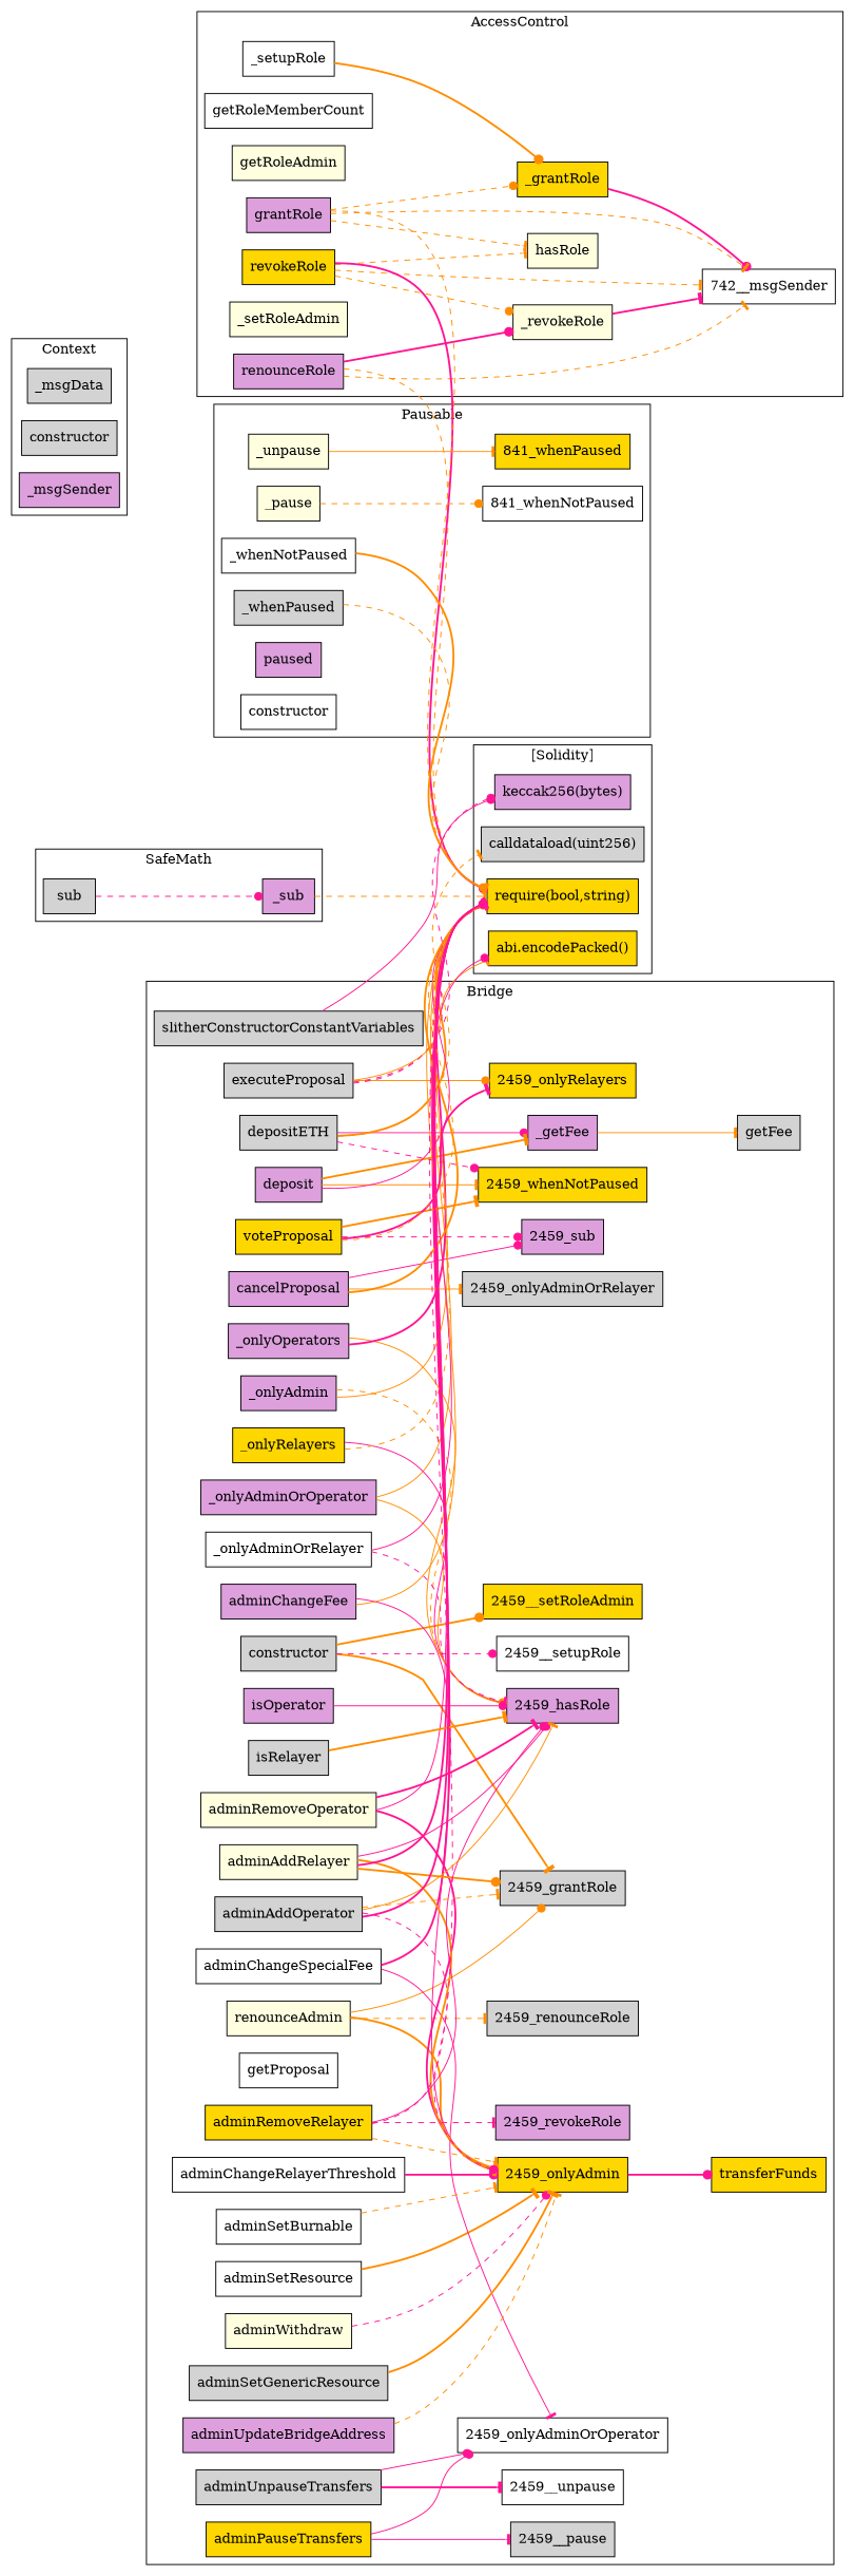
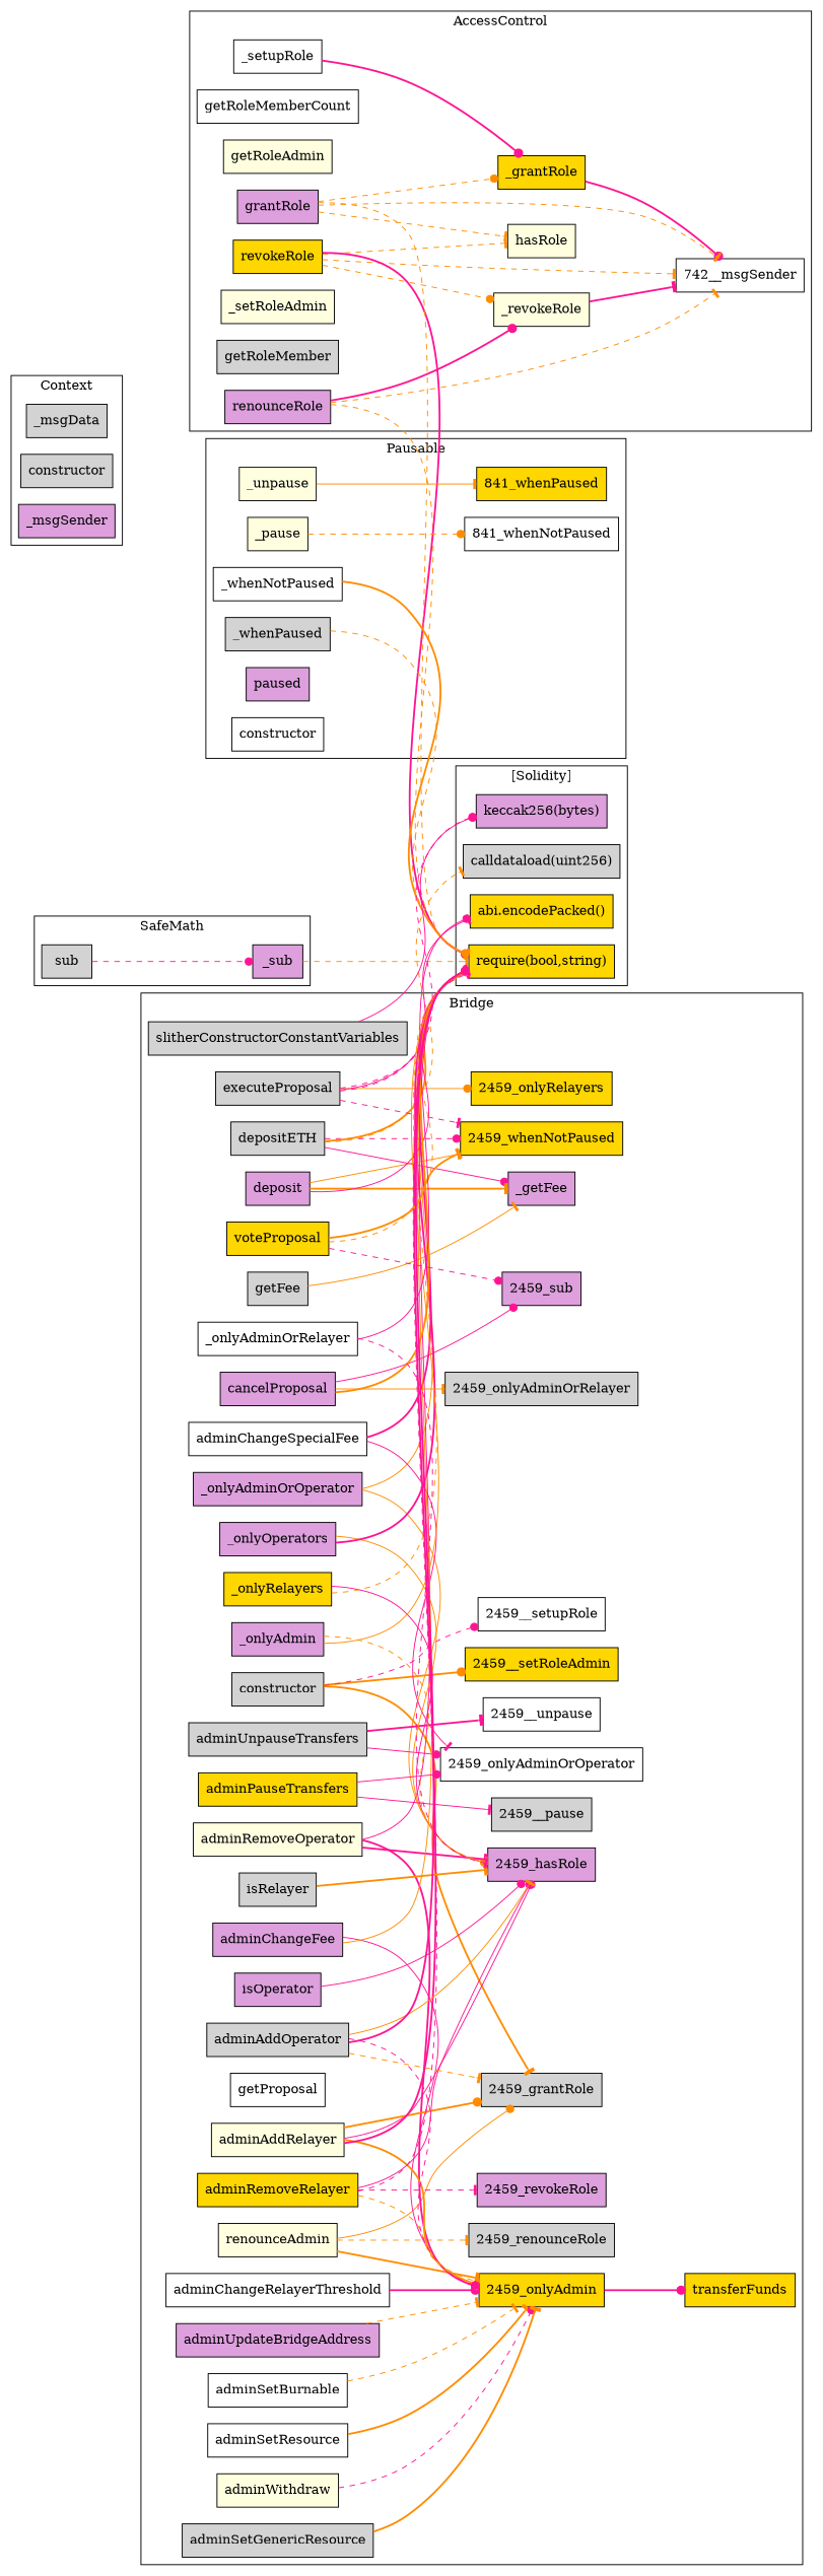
  strict digraph {
    rankdir=LR
    node [fillcolor=lightgrey shape=box style=filled]
    edge [arrowhead=tee color=darkorange style=dashed]
    n1 [fillcolor=white label=_setupRole]
    n2 [fillcolor=gold label=_grantRole]
    n3 [fillcolor=white label=getRoleMemberCount]
    n4 [fillcolor=lightyellow label=hasRole]
    n5 [fillcolor=lightyellow label=getRoleAdmin]
    "742__msgSender" [fillcolor=white]
    n7 [fillcolor=lightyellow label=_revokeRole]
    n8 [fillcolor=plum label=renounceRole]
    n9 [fillcolor=gold label=revokeRole]
    n10 [fillcolor=lightyellow label=_setRoleAdmin]
+   n11 [label=getRoleMember]
    n12 [fillcolor=plum label=grantRole]
    n13 [label=_msgData]
    n14 [label=constructor]
    n15 [fillcolor=plum label=_msgSender]
    n16 [fillcolor=lightyellow label=_unpause]
    "841_whenPaused" [fillcolor=gold]
    n18 [fillcolor=white label=_whenNotPaused]
    n19 [fillcolor=lightyellow label=_pause]
    "841_whenNotPaused" [fillcolor=white]
    n21 [label=_whenPaused]
    n22 [fillcolor=plum label=paused]
    n23 [fillcolor=white label=constructor]
    n24 [label=sub]
    n25 [fillcolor=plum label=_sub]
    n26 [fillcolor=plum label=_getFee]
    n27 [label=depositETH]
    "2459_whenNotPaused" [fillcolor=gold]
    n29 [fillcolor=white label=adminChangeRelayerThreshold]
    "2459_onlyAdmin" [fillcolor=gold]
    n31 [fillcolor=plum label=_onlyAdminOrOperator]
    "2459_hasRole" [fillcolor=plum]
    n33 [fillcolor=lightyellow label=renounceAdmin]
    "2459_grantRole"
    "2459_renounceRole"
    n36 [label=executeProposal]
    "2459_onlyRelayers" [fillcolor=gold]
    n38 [label=constructor]
    "2459__setRoleAdmin" [fillcolor=gold]
    "2459__setupRole" [fillcolor=white]
    n41 [fillcolor=gold label=_onlyRelayers]
    n42 [fillcolor=lightyellow label=adminRemoveOperator]
    "2459_revokeRole" [fillcolor=plum]
    n44 [label=getFee]
    n45 [label=slitherConstructorConstantVariables]
    n46 [label=adminUnpauseTransfers]
    "2459_onlyAdminOrOperator" [fillcolor=white]
    "2459__unpause" [fillcolor=white]
    n49 [fillcolor=white label=adminSetResource]
    n50 [fillcolor=plum label=deposit]
    n51 [fillcolor=lightyellow label=adminWithdraw]
    n52 [fillcolor=white label=adminChangeSpecialFee]
    n53 [label=adminSetGenericResource]
    n54 [fillcolor=plum label=_onlyOperators]
    n55 [fillcolor=plum label=cancelProposal]
    "2459_onlyAdminOrRelayer"
    "2459_sub" [fillcolor=plum]
    n58 [fillcolor=plum label=_onlyAdmin]
    n59 [fillcolor=gold label=transferFunds]
    n60 [fillcolor=plum label=isOperator]
    n61 [fillcolor=white label=adminSetBurnable]
    n62 [fillcolor=white label=getProposal]
    n63 [fillcolor=plum label=adminChangeFee]
    n64 [fillcolor=lightyellow label=adminAddRelayer]
    n65 [fillcolor=gold label=voteProposal]
    n66 [fillcolor=gold label=adminPauseTransfers]
    "2459__pause"
    n68 [fillcolor=gold label=adminRemoveRelayer]
    n69 [fillcolor=plum label=adminUpdateBridgeAddress]
    n70 [label=isRelayer]
    n71 [label=adminAddOperator]
    n72 [fillcolor=white label=_onlyAdminOrRelayer]
    "require(bool,string)" [fillcolor=gold]
    "calldataload(uint256)"
    "keccak256(bytes)" [fillcolor=plum]
    "abi.encodePacked()" [fillcolor=gold]
    subgraph cluster_1 {
      label=AccessControl
      n1
      n2
      n3
      n4
      n5
      "742__msgSender"
      n7
      n8
      n9
      n10
+     n11
      n12
    }
    subgraph cluster_2 {
      label=Context
      n13
      n14
      n15
    }
    subgraph cluster_3 {
      label=Pausable
      n16
      "841_whenPaused"
      n18
      n19
      "841_whenNotPaused"
      n21
      n22
      n23
    }
    subgraph cluster_4 {
      label=SafeMath
      n24
      n25
    }
    subgraph cluster_5 {
      label=Bridge
      n26
      n27
      "2459_whenNotPaused"
      n29
      "2459_onlyAdmin"
      n31
      "2459_hasRole"
      n33
      "2459_grantRole"
      "2459_renounceRole"
      n36
      "2459_onlyRelayers"
      n38
      "2459__setRoleAdmin"
      "2459__setupRole"
      n41
      n42
      "2459_revokeRole"
      n44
      n45
      n46
      "2459_onlyAdminOrOperator"
      "2459__unpause"
      n49
      n50
      n51
      n52
      n53
      n54
      n55
      "2459_onlyAdminOrRelayer"
      "2459_sub"
      n58
      n59
      n60
      n61
      n62
      n63
      n64
      n65
      n66
      "2459__pause"
      n68
      n69
      n70
      n71
      n72
    }
    subgraph cluster_6 {
      label="[Solidity]"
      "require(bool,string)"
      "calldataload(uint256)"
      "keccak256(bytes)"
      "abi.encodePacked()"
    }
-   n1 -> n2 [arrowhead=dot style=bold]
+   n1 -> n2 [arrowhead=dot color=deeppink style=bold]
    n2 -> "742__msgSender" [arrowhead=dot color=deeppink style=bold]
    n7 -> "742__msgSender" [color=deeppink style=bold]
    n8 -> "742__msgSender"
    n8 -> n7 [arrowhead=dot color=deeppink style=bold]
    n8 -> "require(bool,string)" [arrowhead=dot]
    n9 -> n4
    n9 -> "742__msgSender"
    n9 -> n7 [arrowhead=dot]
    n9 -> "require(bool,string)" [arrowhead=dot color=deeppink style=bold]
    n12 -> n2 [arrowhead=dot]
    n12 -> n4
    n12 -> "742__msgSender"
    n12 -> "require(bool,string)"
    n16 -> "841_whenPaused" [style=solid]
    n18 -> "require(bool,string)" [style=bold]
    n19 -> "841_whenNotPaused" [arrowhead=dot]
    n21 -> "require(bool,string)" [arrowhead=dot]
    n24 -> n25 [arrowhead=dot color=deeppink]
    n25 -> "require(bool,string)"
    n27 -> n26 [arrowhead=dot color=deeppink style=solid]
    n27 -> "2459_whenNotPaused" [arrowhead=dot color=deeppink]
    n27 -> "require(bool,string)" [style=bold]
    n27 -> "calldataload(uint256)"
    n29 -> "2459_onlyAdmin" [arrowhead=dot color=deeppink style=bold]
    "2459_onlyAdmin" -> n59 [arrowhead=dot color=deeppink style=bold]
    n31 -> "2459_hasRole" [arrowhead=dot style=solid]
    n31 -> "require(bool,string)" [arrowhead=dot style=solid]
    n33 -> "2459_onlyAdmin" [style=bold]
    n33 -> "2459_grantRole" [arrowhead=dot style=solid]
    n33 -> "2459_renounceRole"
+   n36 -> "2459_whenNotPaused" [color=deeppink]
    n36 -> "2459_onlyRelayers" [arrowhead=dot style=solid]
    n36 -> "require(bool,string)" [color=deeppink]
    n36 -> "keccak256(bytes)" [arrowhead=dot color=deeppink]
-   n36 -> "abi.encodePacked()" [style=solid]
+   n36 -> "abi.encodePacked()" [color=deeppink style=solid]
    n38 -> "2459_grantRole" [style=bold]
    n38 -> "2459__setRoleAdmin" [arrowhead=dot style=bold]
    n38 -> "2459__setupRole" [arrowhead=dot color=deeppink]
    n41 -> "2459_hasRole" [color=deeppink style=solid]
    n41 -> "require(bool,string)" [arrowhead=dot]
    n42 -> "2459_onlyAdmin" [arrowhead=dot color=deeppink style=bold]
    n42 -> "2459_hasRole" [color=deeppink style=bold]
    n42 -> "require(bool,string)" [color=deeppink style=solid]
-   n26 -> n44 [style=solid]
+   n44 -> n26 [style=solid]
    n45 -> "keccak256(bytes)" [arrowhead=dot color=deeppink style=solid]
    n46 -> "2459_onlyAdminOrOperator" [arrowhead=dot color=deeppink style=solid]
    n46 -> "2459__unpause" [color=deeppink style=bold]
    n49 -> "2459_onlyAdmin" [style=bold]
    n50 -> n26 [style=bold]
    n50 -> "2459_whenNotPaused" [style=solid]
    n50 -> "require(bool,string)" [color=deeppink style=solid]
    n51 -> "2459_onlyAdmin" [arrowhead=dot color=deeppink]
    n52 -> "2459_onlyAdminOrOperator" [color=deeppink style=solid]
    n52 -> "require(bool,string)" [color=deeppink style=bold]
    n53 -> "2459_onlyAdmin" [style=bold]
    n54 -> "2459_hasRole" [style=solid]
    n54 -> "require(bool,string)" [arrowhead=dot color=deeppink style=bold]
    n55 -> "2459_onlyAdminOrRelayer" [style=solid]
    n55 -> "2459_sub" [arrowhead=dot color=deeppink style=solid]
    n55 -> "require(bool,string)" [arrowhead=dot style=bold]
    n58 -> "2459_hasRole"
    n58 -> "require(bool,string)" [arrowhead=dot style=solid]
    n60 -> "2459_hasRole" [arrowhead=dot color=deeppink style=solid]
    n61 -> "2459_onlyAdmin"
    n63 -> "2459_onlyAdmin" [arrowhead=dot color=deeppink style=solid]
    n63 -> "require(bool,string)" [style=solid]
    n64 -> "2459_onlyAdmin" [style=bold]
    n64 -> "2459_hasRole" [arrowhead=dot color=deeppink style=solid]
    n64 -> "2459_grantRole" [arrowhead=dot style=bold]
    n64 -> "require(bool,string)" [color=deeppink style=bold]
    n65 -> "2459_whenNotPaused" [style=bold]
-   n65 -> "2459_onlyRelayers" [color=deeppink style=bold]
    n65 -> "2459_sub" [arrowhead=dot color=deeppink]
    n65 -> "require(bool,string)" [arrowhead=dot]
    n66 -> "2459_onlyAdminOrOperator" [arrowhead=dot color=deeppink style=solid]
    n66 -> "2459__pause" [color=deeppink style=solid]
    n68 -> "2459_onlyAdmin"
    n68 -> "2459_hasRole" [arrowhead=dot color=deeppink style=solid]
    n68 -> "2459_revokeRole" [color=deeppink]
    n68 -> "require(bool,string)" [color=deeppink]
    n69 -> "2459_onlyAdmin"
    n70 -> "2459_hasRole" [style=bold]
    n71 -> "2459_onlyAdmin" [arrowhead=dot color=deeppink]
    n71 -> "2459_hasRole" [style=solid]
    n71 -> "2459_grantRole"
    n71 -> "require(bool,string)" [arrowhead=dot color=deeppink style=bold]
    n72 -> "2459_hasRole" [color=deeppink]
    n72 -> "abi.encodePacked()" [arrowhead=dot color=deeppink style=solid]
  }
